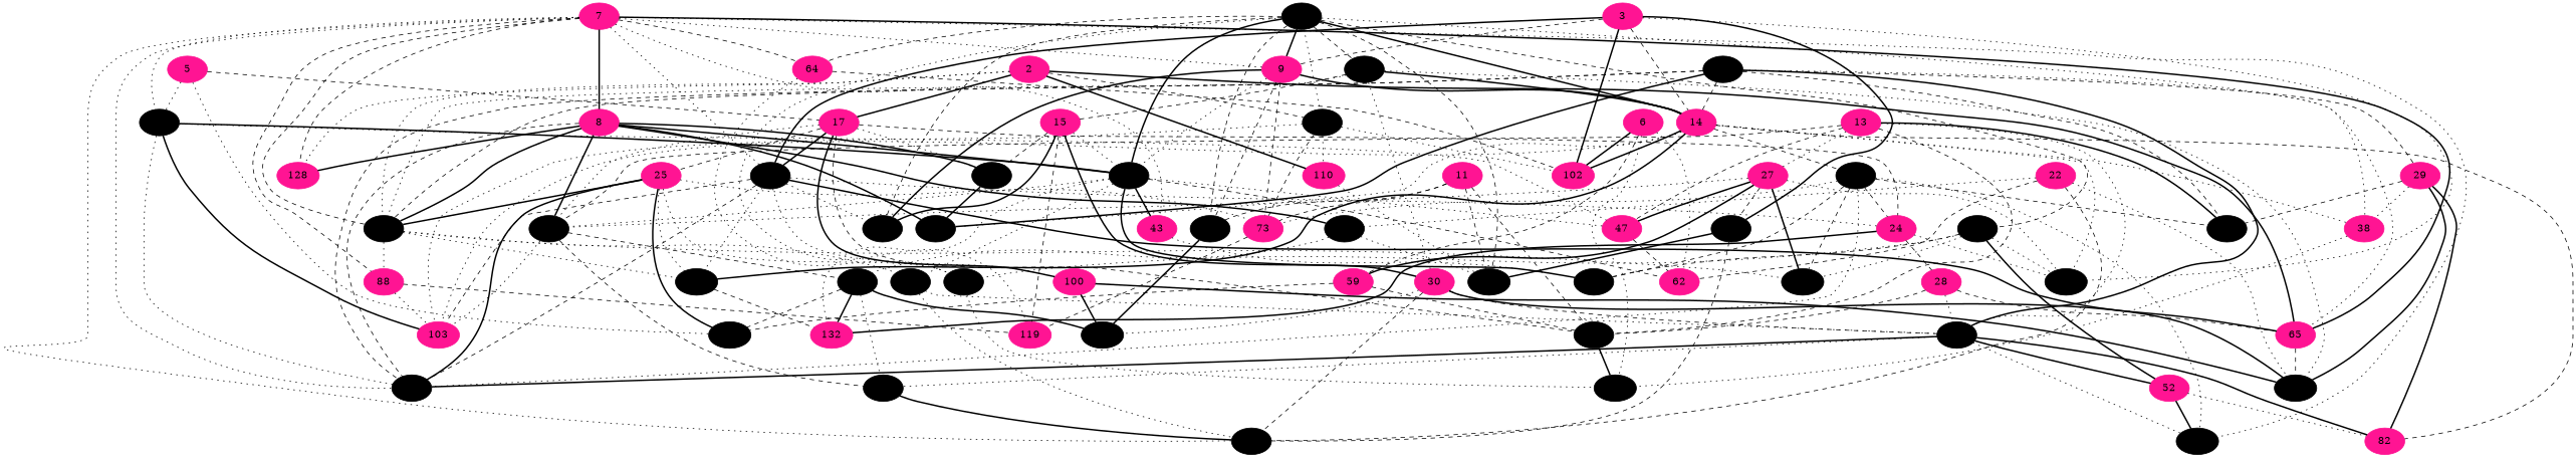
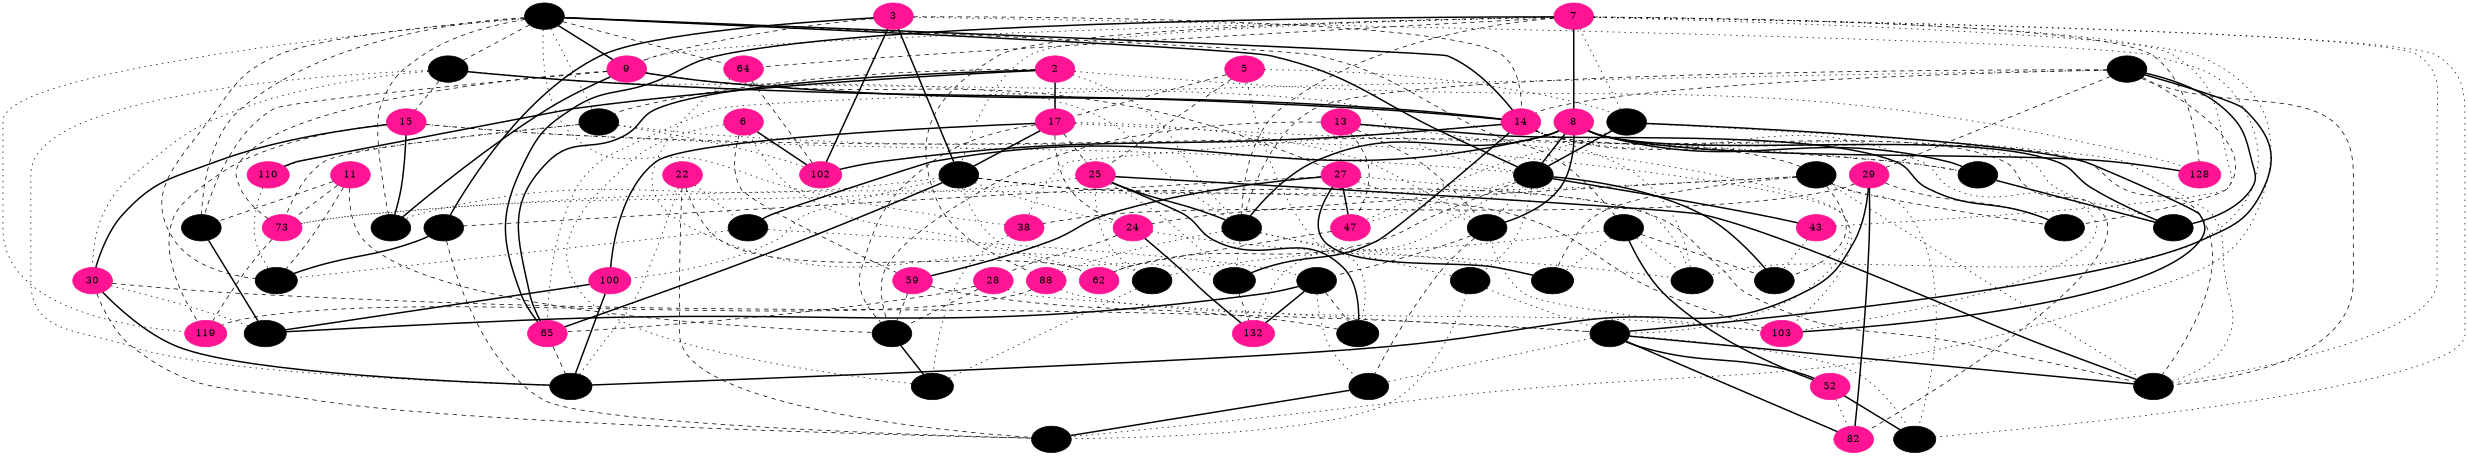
  graph {
    node [color=deeppink style=filled]
    edge [style=dotted]
    1 [color=black super="+45+56+117"]
    4 [color=black super="+72"]
    9 [super="+23+78"]
    12 [color=black super="+70"]
    14 [super="+112+96+67"]
    18 [color=black]
    33 [color=black super="+41"]
    35 [color=black super="+58+53"]
    38
    64
    79 [color=black]
    119
    130 [color=black super="+143"]
    110
    102 [super="+126"]
    73 [super="+115"]
    103 [super="+123"]
    27 [super="+57+37"]
    40 [color=black super="+114+66"]
    15 [super="+69"]
    30 [super="+121"]
    105 [color=black super="+125"]
    137 [color=black super="+139"]
    90 [color=black]
    19 [color=black super="+99+97"]
    82
    107 [color=black super="+141"]
    135 [color=black]
    54 [color=black]
    104 [color=black]
    80 [color=black]
    52
    62
    43
    48 [color=black super="+81+147"]
    47 [super="+145"]
    132
    44 [color=black]
    127 [color=black]
    2 [super="+36"]
    17 [super="+74+122+92"]
    n42 [label=65 super="+111"]
    128
    20 [color=black super="+136+85"]
    25 [super="+89+50+98"]
    42 [color=black]
    87 [color=black super="+133"]
    24 [super="+26"]
    100
    88
    3 [super="+55"]
    60 [color=black]
    95 [color=black super="+140+134"]
    93 [color=black super="+108"]
    16 [color=black super="+31"]
    5
    116 [color=black]
    6
    59
    7 [super="+39+21+101"]
    8 [super="+49+129+94"]
    131 [color=black]
    68 [color=black]
    83 [color=black]
    77 [color=black super="+144"]
    10 [color=black super="+75"]
    29 [super="+63"]
    34 [color=black]
    46 [color=black super="+65"]
    11
    13 [super="+32"]
    28
    22
    1 -- 4
    1 -- 9 [style=bold]
    1 -- 12 [style=dashed]
    1 -- 14 [style=bold]
    1 -- 18 [style=dashed]
    1 -- 33 [style=dashed]
    1 -- 35 [style=bold]
    1 -- 38
    1 -- 64 [style=dashed]
    1 -- 79 [style=dashed]
    1 -- 119
    1 -- 130 [style=dashed]
    4 -- 110
    4 -- 102
    4 -- 73 [style=dashed]
    4 -- 103
    9 -- 14 [style=bold]
    9 -- 18 [style=dashed]
    9 -- 35
    9 -- 79 [style=bold]
    9 -- 73 [style=dashed]
+   9 -- 27 [style=dashed]
    12 -- 14 [style=bold]
    12 -- 40
    12 -- 15 [style=dashed]
    12 -- 30
    12 -- 105
    14 -- 38
    14 -- 102 [style=bold]
    14 -- 103
    14 -- 137
    14 -- 90
    14 -- 19 [style=dashed]
    14 -- 82 [style=dashed]
    14 -- 107 [style=bold]
    18 -- 135 [style=bold]
    33 -- 137
    33 -- 54 [style=dashed]
    33 -- 104
    33 -- 80
    33 -- 52 [style=bold]
    35 -- 54 [style=bold]
    35 -- 62 [style=dashed]
    35 -- 43 [style=bold]
    35 -- 48
    35 -- 47
    35 -- 132
    35 -- 44
    38 -- 127
    64 -- 102 [style=dashed]
    64 -- 80
    110 -- 130 [weight=2]
    73 -- 119 [style=dashed]
    27 -- 137
    27 -- 104 [style=bold]
    27 -- 48
    27 -- 47 [style=bold]
    27 -- 60 [style=dashed]
    27 -- 59 [style=bold]
    40 -- 107
    40 -- 104
    40 -- 44
    40 -- 88
    15 -- 35
    15 -- 79 [style=bold]
    15 -- 119 [style=dashed]
    15 -- 30 [style=bold]
    15 -- 42 [style=dashed]
    30 -- 105 [style=bold]
    30 -- 135
    30 -- 93 [style=dashed]
    30 -- 46 [style=dashed]
    19 -- 73
    19 -- 54 [style=dashed]
    19 -- 104 [style=dashed]
    19 -- 24 [style=dashed]
    19 -- 95
    19 -- 131
    19 -- 34 [style=dashed]
    107 -- 132 [style=dashed]
    80 -- 127
    52 -- 82
    52 -- 131 [style=bold]
    43 -- 54
    48 -- 103
    48 -- 83 [style=dashed]
    48 -- 77 [style=dashed]
    47 -- 62 [style=dashed]
    44 -- 93
    44 -- 46
    2 -- 4 [style=dashed]
    2 -- 110 [style=bold]
    2 -- 40
    2 -- 17 [style=bold]
    2 -- n42 [style=bold]
    2 -- 128
    17 -- 48
    17 -- 20 [style=bold]
    17 -- 25 [style=dashed weight=2]
    17 -- 42
    17 -- 87 [style=dashed]
    17 -- 24 [style=dashed]
    17 -- 100 [style=bold]
    n42 -- 105 [style=dashed]
    20 -- 79
    20 -- 103 [style=dashed]
    20 -- 107
    20 -- n42 [style=bold]
    20 -- 24
    20 -- 100
    20 -- 95 [style=dashed]
    25 -- 73
    25 -- 40 [style=bold]
    25 -- 107 [weight=2]
    25 -- 80
    25 -- 95 [style=bold]
    25 -- 116 [style=bold]
    42 -- 90 [style=bold]
    87 -- 127 [style=bold]
    24 -- 137
    24 -- 132 [style=bold]
    24 -- 28 [style=dashed]
    100 -- 105 [style=bold]
    100 -- 135 [style=bold]
    88 -- 119 [style=dashed]
    88 -- 103
    3 -- 9 [style=dashed weight=2]
    3 -- 14 [style=dashed weight=2]
    3 -- 102 [style=bold weight=2]
    3 -- 137 [weight=2]
    3 -- 20 [style=bold]
    3 -- 60 [style=bold]
    60 -- 130 [style=bold]
    60 -- 93 [style=dashed]
    16 -- 35 [style=bold]
    16 -- 103 [style=bold]
    16 -- 47
    16 -- 95
    5 -- 17 [style=dashed]
+   5 -- 25 [style=dashed]
    5 -- 16
    5 -- 116
    6 -- 102 [style=bold]
    6 -- 62
    6 -- 127
    6 -- 59 [style=dashed]
    59 -- 87 [style=dashed]
    59 -- 116 [style=dashed]
    7 -- 9
    7 -- 64 [style=dashed]
    7 -- 40 [style=dashed]
    7 -- 43
    7 -- n42 [style=bold]
    7 -- 128 [style=dashed]
    7 -- 20
    7 -- 88 [style=dashed]
    7 -- 95
    7 -- 93
    7 -- 16
    7 -- 8 [style=bold weight=2]
    7 -- 131
    8 -- 35 [style=bold]
    8 -- 40 [style=bold]
    8 -- 90 [style=bold]
    8 -- 48 [style=bold]
    8 -- 128 [style=bold]
    8 -- 42 [style=bold]
    8 -- 95 [style=dashed]
    8 -- 68 [style=bold]
    68 -- 130
    68 -- 77
    83 -- 93 [style=bold]
    77 -- 135 [style=bold]
    77 -- 132 [style=bold]
    77 -- 116 [style=dashed]
    77 -- 83
    10 -- 14 [style=dashed]
    10 -- 40 [style=dashed]
    10 -- 90 [style=bold]
    10 -- n42
    10 -- 95 [style=dashed]
    10 -- 29 [style=dashed]
    10 -- 34 [style=dashed]
    10 -- 46 [style=bold]
-   29 -- 38
+   29 -- 38 [style=dashed]
    29 -- 105 [style=bold]
    29 -- 82 [style=bold]
    29 -- 34 [style=dashed]
    46 -- 82 [style=bold]
    46 -- 52 [style=bold]
    46 -- 95 [style=bold]
    46 -- 131
    46 -- 83
    11 -- 18 [style=dashed]
    11 -- 130 [style=dashed]
    11 -- 73 [style=dashed]
    11 -- 87 [style=dashed]
    13 -- 27
    13 -- 48 [style=dashed]
    13 -- 47 [style=dashed]
    13 -- 87 [style=dashed]
    13 -- 34 [style=bold]
    13 -- 46
    28 -- n42 [style=dashed]
    28 -- 87 [style=dashed]
    28 -- 46
    22 -- 105
    22 -- 62 [style=dashed]
    22 -- 93 [style=dashed]
    22 -- 68
  }
